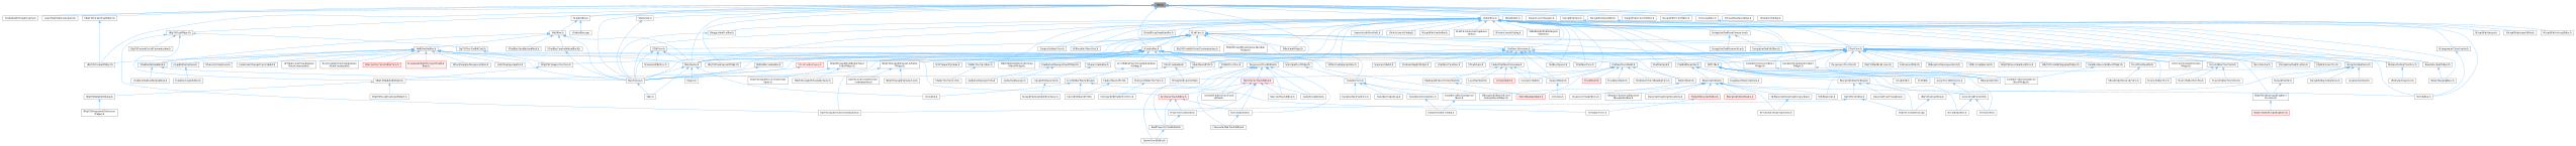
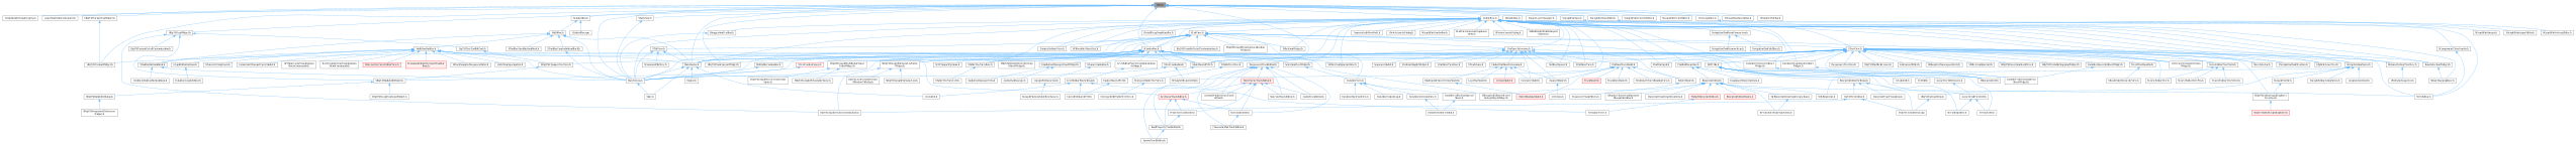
  digraph {
    fontname="Playfair Display"
    node [color=grey40 fillcolor=white fontname="Playfair Display" fontsize=10 shape=box style=filled]
    edge [color=steelblue1 dir=back fontname="Playfair Display" fontsize=10 labelfontname=Helvetica labelfontsize=10 style=solid]
    n1 [color=gray40 fillcolor=grey60 fontcolor=black height=0.2 label="SBox.h" width=0.4]
    n2 [height=0.2 label="BrushBuilderDragDropOp.h" width=0.4]
    n3 [height=0.2 label="GameModeInfoCustomizer.h" width=0.4]
    n4 [height=0.2 label="SComboBox.h" width=0.4]
    n5 [height=0.2 label="SlateExtras.h" width=0.4]
    n6 [height=0.2 label="SlateBasics.h" width=0.4]
    n7 [height=0.2 label="SlateSharedPCH.h" width=0.4]
    n8 [height=0.2 label="SEnableBox.h" width=0.4]
    n9 [height=0.2 label="SGameLayerManager.h" width=0.4]
    n10 [height=0.2 label="SGraphPinNum.h" width=0.4]
    n11 [height=0.2 label="SGraphPinNumSlider.h" width=0.4]
    n12 [height=0.2 label="SGraphPinVector2DSlider.h" width=0.4]
    n13 [height=0.2 label="SGraphPinVectorSlider.h" width=0.4]
    n14 [height=0.2 label="SLinkedBox.h" width=0.4]
    n15 [height=0.2 label="SRigVMLogWidget.h" width=0.4]
    n16 [height=0.2 label="SRigVMNodeLayoutWidget.h" width=0.4]
    n17 [height=0.2 label="SRigVMVariantTagWidget.h" width=0.4]
    n18 [height=0.2 label="SRigVMVariantWidget.h" width=0.4]
    n19 [height=0.2 label="SSafeZone.h" width=0.4]
    n20 [height=0.2 label="STableRow.h" width=0.4]
    n21 [height=0.2 label="SVector4Slider.h" width=0.4]
    n22 [height=0.2 label="SVisualAttachmentBox.h" width=0.4]
    n23 [height=0.2 label="SWindowTitleBar.h" width=0.4]
    n24 [height=0.2 label="DataflowTransformOutliner\lWidget.h" width=0.4]
    n25 [height=0.2 label="DataflowVerticesOutliner\lWidget.h" width=0.4]
    n26 [height=0.2 label="LevelEditorPlayNetworkEmulation\lSettings.h" width=0.4]
    n27 [height=0.2 label="SAudioOscilloscopePanelWidget.h" width=0.4]
    n28 [height=0.2 label="SBlueprintEditorSelected\lDebugObjectWidget.h" width=0.4]
    n29 [height=0.2 label="SCSVImportOptions.h" width=0.4]
    n30 [height=0.2 label="SEditableComboBox.h" width=0.4]
    n31 [height=0.2 label="SFilterConfiguratorRow.h" width=0.4]
    n32 [height=0.2 label="SNameComboBox.h" width=0.4]
    n33 [height=0.2 label="SRigVMEditorSelectedDebug\lObjectWidget.h" width=0.4]
    n34 [height=0.2 label="SRigVMGraphPinEditableName\lValueWidget.h" width=0.4]
    n35 [height=0.2 label="SRigVMGraphPinNameListValue\lWidget.h" width=0.4]
    n36 [height=0.2 label="STableTreeView.h" width=0.4]
    n37 [height=0.2 label="STextComboBox.h" width=0.4]
    n38 [color=red height=0.2 label="STextComboPopup.h" width=0.4]
    n39 [height=0.2 label="SelectionViewWidget.h" width=0.4]
    n40 [height=0.2 label="Slate.h" width=0.4]
    n41 [height=0.2 label="UnrealEd.h" width=0.4]
    n42 [height=0.2 label="Engine.h" width=0.4]
    n43 [height=0.2 label="EngineSharedPCH.h" width=0.4]
    n44 [height=0.2 label="SGraphPinInteger.h" width=0.4]
    n45 [height=0.2 label="SGraphPinIntegerSlider.h" width=0.4]
    n46 [height=0.2 label="MultiBox.h" width=0.4]
    n47 [height=0.2 label="SLinkedBox.cpp" width=0.4]
    n48 [height=0.2 label="RigVMGraphDetailCustomization.h" width=0.4]
    n49 [height=0.2 label="RigVMTreeToolkitTask.h" width=0.4]
    n50 [height=0.2 label="SRigVMBulkEditWidget.h" width=0.4]
    n51 [height=0.2 label="RigVMVariantDetailCustomization.h" width=0.4]
    n52 [height=0.2 label="SFixupSelfContextDlg.h" width=0.4]
    n53 [height=0.2 label="BoneSelectionWidget.h" width=0.4]
    n54 [height=0.2 label="SBoneMappingBase.h" width=0.4]
    n55 [height=0.2 label="CurveEditorTreeTraits.h" width=0.4]
    n56 [height=0.2 label="DlgReferenceTree.h" width=0.4]
    n57 [height=0.2 label="FindInBlueprints.h" width=0.4]
    n58 [height=0.2 label="SSCSEditor.h" width=0.4]
    n59 [height=0.2 label="FindInGraph.h" width=0.4]
    n60 [height=0.2 label="IDetailDragDropHandler.h" width=0.4]
    n61 [height=0.2 label="IOutlinerExtension.h" width=0.4]
    n62 [height=0.2 label="OutlinerSpacer.h" width=0.4]
    n63 [height=0.2 label="SOutlinerView.h" width=0.4]
    n64 [height=0.2 label="NavigationToolItemParameters.h" width=0.4]
    n65 [height=0.2 label="PropertyInfoViewStyle.h" width=0.4]
    n66 [height=0.2 label="ReferenceSectionSelection\lWidget.h" width=0.4]
    n67 [height=0.2 label="SAnimAttributeView.h" width=0.4]
    n68 [height=0.2 label="SBlueprintDiff.h" width=0.4]
    n69 [height=0.2 label="SComponentClassCombo.h" width=0.4]
    n70 [height=0.2 label="SDeleteAssetsDialog.h" width=0.4]
    n71 [height=0.2 label="SFilterableObjectList.h" width=0.4]
    n72 [height=0.2 label="SGraphActionMenu.h" width=0.4]
    n73 [height=0.2 label="SGraphPinComboBox.h" width=0.4]
    n74 [height=0.2 label="SKeySelector.h" width=0.4]
    n75 [height=0.2 label="SKismetDebugTreeView.h" width=0.4]
    n76 [height=0.2 label="SListView.h" width=0.4]
    n77 [height=0.2 label="SSkeletonWidget.h" width=0.4]
    n78 [height=0.2 label="STreeView.h" width=0.4]
    n79 [height=0.2 label="SNavigationToolTreeRow.h" width=0.4]
    n80 [height=0.2 label="STableTreeViewRow.h" width=0.4]
    n81 [height=0.2 label="SListViewSelectorDropdown\lMenu.h" width=0.4]
    n82 [height=0.2 label="SPrivateAssetsDialog.h" width=0.4]
    n83 [height=0.2 label="SSkinWeightProfileImport\lOptions.h" width=0.4]
    n84 [height=0.2 label="SSuggestionTextBox.h" width=0.4]
    n85 [height=0.2 label="SGraphPinVector4Slider.h" width=0.4]
    n86 [height=0.2 label="DataflowCollectionSpread\lSheetWidget.h" width=0.4]
    n87 [height=0.2 label="LevelEditorPlaySettings.h" width=0.4]
    n88 [height=0.2 label="AudioOscilloscope.h" width=0.4]
    n89 [height=0.2 label="AudioOscilloscopeUMG.h" width=0.4]
    n90 [height=0.2 label="SGraphPinNameList.h" width=0.4]
    n91 [height=0.2 label="SRigVMGraphPinUserDataName\lSpace.h" width=0.4]
    n92 [height=0.2 label="SRigVMGraphPinVariableName.h" width=0.4]
-   n93 [height=0.2 label="RigVMLocalVariableDetail\lCustomization.h" width=0.4]
+   n93 [height=0.2 label="RigVMLocalVariableDetail\lSWindowTitleBar.h" width=0.4]
    n94 [height=0.2 label="SRigVMGraphPinNameList.h" width=0.4]
    n95 [height=0.2 label="SUntypedTableTreeView.h" width=0.4]
    n96 [height=0.2 label="DataflowView.h" width=0.4]
    n97 [height=0.2 label="SDesignerView.h" width=0.4]
    n98 [height=0.2 label="UnrealEdSharedPCH.h" width=0.4]
    n99 [height=0.2 label="SGraphPinDataTableRowName.h" width=0.4]
    n100 [height=0.2 label="SUntypedDiffTableTreeView.h" width=0.4]
    n101 [height=0.2 label="DataflowCollectionSpread\lSheet.h" width=0.4]
    n102 [height=0.2 label="DataflowOutputLog.h" width=0.4]
    n103 [height=0.2 label="DataflowSelectionView.h" width=0.4]
    n104 [height=0.2 label="DataflowSkeletonView.h" width=0.4]
    n105 [height=0.2 label="DataflowEditorToolkit.h" width=0.4]
    n106 [height=0.2 label="MultiBoxBuilder.h" width=0.4]
    n107 [height=0.2 label="SToolBarButtonBlock.h" width=0.4]
    n108 [height=0.2 label="SToolBarComboButtonBlock.h" width=0.4]
    n109 [height=0.2 label="SToolBarStackButtonBlock.h" width=0.4]
    n110 [height=0.2 label="ConstraintChannelCurveModel.h" width=0.4]
    n111 [height=0.2 label="GPUSkinCacheVisualization\lMenuCommands.h" width=0.4]
    n112 [height=0.2 label="GraphEditorActions.h" width=0.4]
    n113 [color=red fillcolor="#FFF0F0" height=0.2 label="KeyframeTrackEditor.h" width=0.4]
    n114 [height=0.2 label="RayTracingDebugVisualization\lMenuCommands.h" width=0.4]
    n115 [color=red fillcolor="#FFF0F0" height=0.2 label="SCommonEditorViewportToolbar\lBase.h" width=0.4]
    n116 [height=0.2 label="SFixedSampledSequenceRuler.h" width=0.4]
    n117 [height=0.2 label="SGridLineSpacingList.h" width=0.4]
    n118 [color=red fillcolor="#FFF0F0" height=0.2 label="SInteractiveCurveEditorView.h" width=0.4]
    n119 [height=0.2 label="SNumericDropDown.h" width=0.4]
    n120 [height=0.2 label="SUniformToolbarButtonBlock.h" width=0.4]
    n121 [height=0.2 label="DataflowGraphEditor.h" width=0.4]
    n122 [height=0.2 label="BoolPropertyTrackEditor.h" width=0.4]
    n123 [height=0.2 label="PropertyTrackEditor.h" width=0.4]
    n124 [height=0.2 label="SubTrackEditor.h" width=0.4]
    n125 [height=0.2 label="SpawnTrackEditor.h" width=0.4]
    n126 [height=0.2 label="CinematicShotTrackEditor.h" width=0.4]
    n127 [height=0.2 label="SRigVMChangesTreeView.h" width=0.4]
    n128 [height=0.2 label="SRigVMBulkEditDialog.h" width=0.4]
    n129 [height=0.2 label="SRigVMSwapFunctionsWidget.h" width=0.4]
    n130 [height=0.2 label="SRigVMSwapAssetReferences\lWidget.h" width=0.4]
    n131 [height=0.2 label="SCurveEditorTree.h" width=0.4]
    n132 [height=0.2 label="SCurveEditorTreePin.h" width=0.4]
    n133 [height=0.2 label="SCurveEditorTreeSelect.h" width=0.4]
    n134 [height=0.2 label="BlueprintEditor.h" width=0.4]
    n135 [height=0.2 label="BlueprintEditorSettings.h" width=0.4]
    n136 [height=0.2 label="ImaginaryBlueprintData.h" width=0.4]
    n137 [height=0.2 label="CategoryModel.h" width=0.4]
    n138 [height=0.2 label="ChannelModel.h" width=0.4]
    n139 [height=0.2 label="FolderModel.h" width=0.4]
    n140 [height=0.2 label="ISequencerTrackEditor.h" width=0.4]
    n141 [height=0.2 label="LinkedOutlinerExtension.h" width=0.4]
    n142 [height=0.2 label="OutlinerItemModel.h" width=0.4]
    n143 [height=0.2 label="SColumnToggleWidget.h" width=0.4]
    n144 [height=0.2 label="SOutlinerViewRow.h" width=0.4]
    n145 [height=0.2 label="STrackLane.h" width=0.4]
    n146 [height=0.2 label="SequenceModel.h" width=0.4]
    n147 [height=0.2 label="NavigationToolAddItem.h" width=0.4]
    n148 [height=0.2 label="NavigationToolRemoveItem.h" width=0.4]
    n149 [height=0.2 label="SMyBlueprint.h" width=0.4]
    n150 [height=0.2 label="GraphActionNode.h" width=0.4]
    n151 [height=0.2 label="SGraphEditorActionMenu.h" width=0.4]
    n152 [height=0.2 label="SGraphPalette.h" width=0.4]
    n153 [height=0.2 label="SRigVMActionMenu.h" width=0.4]
    n154 [height=0.2 label="SPinValueInspector.h" width=0.4]
    n155 [height=0.2 label="RigVMVariableDetailCustomization.h" width=0.4]
    n156 [height=0.2 label="SRigVMGraphFunctionLocalization\lWidget.h" width=0.4]
    n157 [height=0.2 label="STileView.h" width=0.4]
    n158 [height=0.2 label="SRigVMEditorGraphExplorer\lTreeView.h" width=0.4]
    n159 [height=0.2 label="DataflowFacesOutlinerWidget.h" width=0.4]
    n160 [height=0.2 label="DiffUtils.h" width=0.4]
    n161 [height=0.2 label="ISequencerTreeView.h" width=0.4]
    n162 [height=0.2 label="RigVMFindReferences.h" width=0.4]
    n163 [height=0.2 label="SAdvancedFilter.h" width=0.4]
    n164 [height=0.2 label="SBlueprintNamespaceEntry.h" width=0.4]
    n165 [height=0.2 label="SFilterConfigurator.h" width=0.4]
    n166 [height=0.2 label="SRigVMExecutionStackView.h" width=0.4]
    n167 [height=0.2 label="SRigVMVariableMappingWidget.h" width=0.4]
    n168 [height=0.2 label="TreeFilterHandler.h" width=0.4]
    n169 [height=0.2 label="STableTreeViewCell.h" width=0.4]
    n170 [height=0.2 label="BPVariableDragDropAction.h" width=0.4]
    n171 [height=0.2 label="BlueprintDragDropMenuItem.h" width=0.4]
    n172 [color=red fillcolor="#FFF0F0" height=0.2 label="BlueprintEditorModes.h" width=0.4]
    n173 [height=0.2 label="IDisplayClusterConfigurator\lBlueprintEditor.h" width=0.4]
    n174 [height=0.2 label="MyBlueprintItemDragDropAction.h" width=0.4]
    n175 [color=red fillcolor="#FFF0F0" height=0.2 label="WidgetBlueprintEditor.h" width=0.4]
    n176 [height=0.2 label="BlueprintTypePromotion.h" width=0.4]
    n177 [height=0.2 label="RigVMNewEditor.h" width=0.4]
    n178 [height=0.2 label="SRigVMActionMenu.cpp" width=0.4]
    n179 [height=0.2 label="Selection.h" width=0.4]
    n180 [height=0.2 label="SequencerTrackFilters.h" width=0.4]
    n181 [height=0.2 label="AudioTrackEditor.h" width=0.4]
    n182 [height=0.2 label="CustomPrimitiveDataTrack\lEditor.h" width=0.4]
    n183 [height=0.2 label="MaterialTrackEditor.h" width=0.4]
    n184 [color=red fillcolor="#FFF0F0" height=0.2 label="MovieSceneTrackEditor.h" width=0.4]
    n185 [height=0.2 label="BindingLifetimeOverlayModel.h" width=0.4]
    n186 [height=0.2 label="LayerBarModel.h" width=0.4]
    n187 [color=red fillcolor="#FFF0F0" height=0.2 label="SectionModel.h" width=0.4]
    n188 [color=red fillcolor="#FFF0F0" height=0.2 label="ObjectBindingModel.h" width=0.4]
    n189 [height=0.2 label="SOutlinerObjectBindingView.h" width=0.4]
    n190 [color=red fillcolor="#FFF0F0" height=0.2 label="TrackModel.h" width=0.4]
    n191 [height=0.2 label="TrackRowModel.h" width=0.4]
    n192 [color=red fillcolor="#FFF0F0" height=0.2 label="SRigVMEditorGraphExplorer.h" width=0.4]
    n193 [height=0.2 label="SCommonTileView.h" width=0.4]
    n194 [height=0.2 label="AsyncDetailViewDiff.h" width=0.4]
    n195 [height=0.2 label="SDetailsDiff.h" width=0.4]
    n196 [height=0.2 label="SDetailsSplitter.h" width=0.4]
    n197 [height=0.2 label="AsyncTreeDifferences.h" width=0.4]
    n198 [height=0.2 label="DetailsDiff.h" width=0.4]
    n199 [height=0.2 label="SCSDiff.h" width=0.4]
    n200 [height=0.2 label="SReadOnlyHierarchyView.h" width=0.4]
    n1 -> n2
    n1 -> n3
    n1 -> n4
    n1 -> n5
    n1 -> n6
    n1 -> n7
    n1 -> n8
    n1 -> n9
    n1 -> n10
    n1 -> n11
    n1 -> n12
    n1 -> n13
    n1 -> n14
    n1 -> n15
    n1 -> n16
    n1 -> n17
    n1 -> n18
    n1 -> n19
    n1 -> n20
    n1 -> n21
    n1 -> n22
    n1 -> n23
    n4 -> n5
    n4 -> n6
    n4 -> n7
    n4 -> n24
    n4 -> n25
    n4 -> n26
    n4 -> n27
    n4 -> n28
    n4 -> n29
    n4 -> n30
    n4 -> n31
    n4 -> n32
    n4 -> n33
    n4 -> n34
    n4 -> n35
    n4 -> n36
    n4 -> n37
    n4 -> n38
    n4 -> n39
    n5 -> n40
    n6 -> n5
    n6 -> n40
    n6 -> n41
    n6 -> n42
    n7 -> n43
    n10 -> n44
    n11 -> n45
    n14 -> n46
    n14 -> n47
    n15 -> n48
    n15 -> n49
    n15 -> n50
    n15 -> n51
    n17 -> n18
    n19 -> n5
    n20 -> n4
    n20 -> n5
    n20 -> n6
    n20 -> n7
    n20 -> n24
    n20 -> n25
    n20 -> n31
    n20 -> n39
    n20 -> n52
    n20 -> n53
    n20 -> n54
    n20 -> n55
    n20 -> n56
    n20 -> n57
    n20 -> n58
    n20 -> n59
    n20 -> n60
    n20 -> n61
    n20 -> n62
    n20 -> n63
    n20 -> n64
    n20 -> n65
    n20 -> n66
    n20 -> n67
    n20 -> n68
    n20 -> n69
    n20 -> n70
    n20 -> n71
    n20 -> n72
    n20 -> n73
    n20 -> n74
    n20 -> n75
    n20 -> n76
    n20 -> n77
    n20 -> n78
    n20 -> n79
    n20 -> n80
    n20 -> n81
    n20 -> n82
    n20 -> n83
    n20 -> n84
    n21 -> n85
    n24 -> n86
    n25 -> n86
    n26 -> n87
    n27 -> n88
    n27 -> n89
    n30 -> n5
    n32 -> n90
    n34 -> n91
    n34 -> n92
    n35 -> n48
    n35 -> n93
    n35 -> n94
    n36 -> n95
    n37 -> n5
    n37 -> n52
    n38 -> n5
    n39 -> n96
    n43 -> n98
    n46 -> n5
    n46 -> n6
    n46 -> n106
    n46 -> n107
    n46 -> n108
    n46 -> n109
    n49 -> n127
    n50 -> n128
    n50 -> n129
    n53 -> n54
    n55 -> n131
    n55 -> n132
    n55 -> n133
    n57 -> n134
    n57 -> n135
    n57 -> n136
    n61 -> n62
    n61 -> n63
    n61 -> n137
    n61 -> n138
    n61 -> n139
    n61 -> n140
    n61 -> n141
    n61 -> n142
    n61 -> n143
    n61 -> n144
    n61 -> n145
    n61 -> n146
    n64 -> n147
    n64 -> n148
    n69 -> n58
    n72 -> n149
    n72 -> n150
    n72 -> n151
    n72 -> n152
    n72 -> n153
    n75 -> n154
    n76 -> n4
    n76 -> n5
    n76 -> n6
    n76 -> n7
    n76 -> n34
    n76 -> n35
    n76 -> n61
    n76 -> n66
    n76 -> n67
    n76 -> n68
    n76 -> n71
    n76 -> n77
    n76 -> n78
    n76 -> n96
    n76 -> n155
    n76 -> n156
    n76 -> n157
    n78 -> n5
    n78 -> n6
    n78 -> n7
    n78 -> n16
    n78 -> n18
    n78 -> n24
    n78 -> n25
    n78 -> n36
    n78 -> n50
    n78 -> n53
    n78 -> n55
    n78 -> n56
    n78 -> n57
    n78 -> n58
    n78 -> n59
    n78 -> n63
    n78 -> n66
    n78 -> n68
    n78 -> n72
    n78 -> n74
    n78 -> n75
    n78 -> n79
    n78 -> n80
    n78 -> n127
    n78 -> n131
    n78 -> n158
    n78 -> n159
    n78 -> n160
    n78 -> n161
    n78 -> n162
    n78 -> n163
    n78 -> n164
    n78 -> n165
    n78 -> n166
    n78 -> n167
    n78 -> n168
    n80 -> n169
    n84 -> n5
    n87 -> n41
    n87 -> n97
    n87 -> n98
    n90 -> n99
    n95 -> n100
    n96 -> n101
    n96 -> n102
    n96 -> n103
    n96 -> n104
    n101 -> n105
    n103 -> n105
    n106 -> n5
    n106 -> n6
    n106 -> n7
    n106 -> n107
    n106 -> n110
    n106 -> n111
    n106 -> n112
    n106 -> n113
    n106 -> n114
    n106 -> n115
    n106 -> n116
    n106 -> n117
    n106 -> n118
    n106 -> n119
    n107 -> n5
    n107 -> n120
    n108 -> n5
    n112 -> n121
    n113 -> n122
    n113 -> n123
    n113 -> n124
    n122 -> n125
    n123 -> n122
    n124 -> n126
    n127 -> n50
    n128 -> n130
    n134 -> n28
    n134 -> n58
    n134 -> n149
    n134 -> n170
    n134 -> n171
    n134 -> n172
    n134 -> n173
    n134 -> n174
    n134 -> n175
    n135 -> n176
    n135 -> n177
    n135 -> n178
    n138 -> n179
    n139 -> n180
    n140 -> n122
    n140 -> n124
    n140 -> n125
    n140 -> n126
    n140 -> n181
    n140 -> n182
    n140 -> n183
    n140 -> n184
    n141 -> n137
    n141 -> n138
    n141 -> n185
    n141 -> n186
    n141 -> n187
    n142 -> n137
    n142 -> n138
    n142 -> n139
    n142 -> n188
    n142 -> n189
    n142 -> n190
    n142 -> n191
    n152 -> n158
    n153 -> n178
    n157 -> n5
    n157 -> n6
    n157 -> n193
    n158 -> n192
    n159 -> n86
    n160 -> n68
    n160 -> n194
    n160 -> n195
    n160 -> n196
    n160 -> n197
    n160 -> n198
    n160 -> n199
    n168 -> n200
    n174 -> n170
    n175 -> n97
    n177 -> n48
    n177 -> n178
    n184 -> n113
    n184 -> n123
    n184 -> n124
    n184 -> n181
    n184 -> n182
    n184 -> n183
    n185 -> n188
    n194 -> n195
    n194 -> n196
    n197 -> n194
  }
